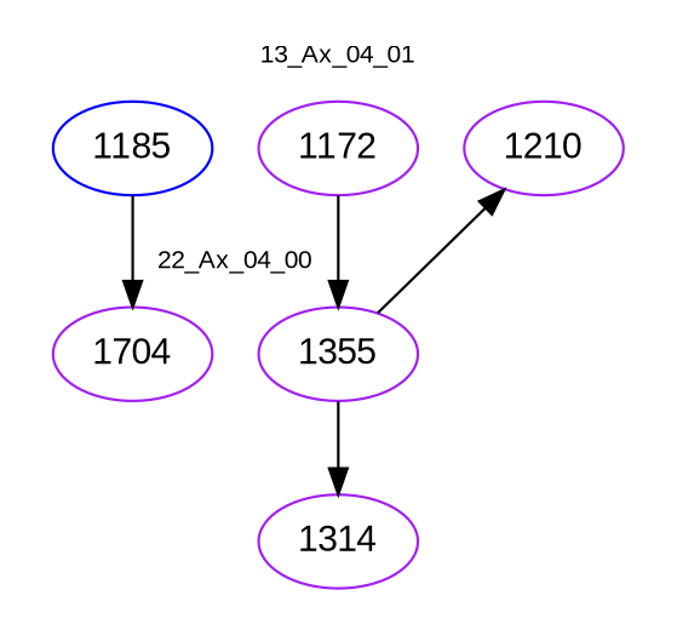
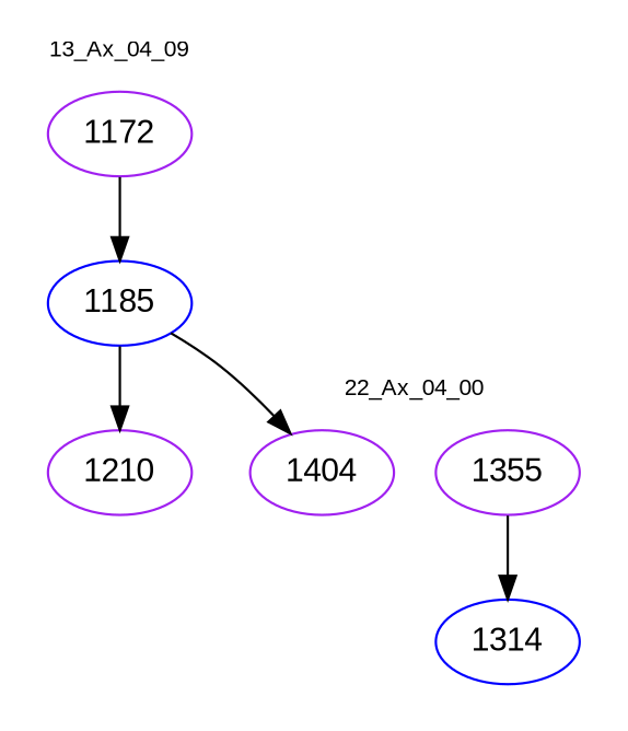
  digraph {
    fontname="Liberation Sans"
    node [color=purple fontname="Liberation Sans"]
    edge [color=black fontname="Liberation Sans"]
    n1 [label=1355]
-   n2 [label=1314]
-   n3 [label=1704]
+   n2 [color=blue label=1314]
+   n3 [label=1404]
    n4 [label=1172]
    n5 [color=blue label=1185]
    n6 [label=1210]
    subgraph cluster_1 {
      color=white
      fontsize=10
      label="22_Ax_04_00"
      n1
      n2
      n3
    }
    subgraph cluster_2 {
      color=white
      fontsize=10
-     label="13_Ax_04_01"
+     label="13_Ax_04_09"
      n4
      n5
      n6
    }
    n1 -> n2
-   n4 -> n1
+   n4 -> n5
    n5 -> n3
-   n1 -> n6
+   n5 -> n6
  }
